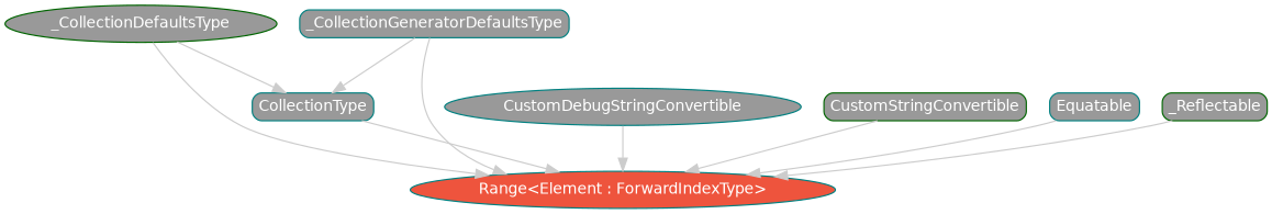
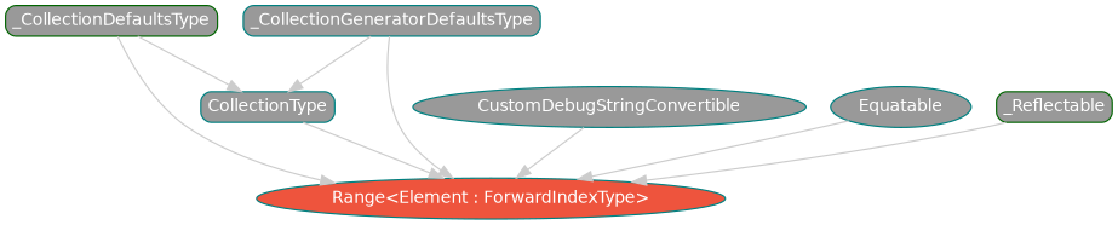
  strict digraph {
    node [color=teal fillcolor="#999999" fontcolor=white fontname=Helvetica fontsize=12 margin="0.07,0.05" shape=box style="filled,rounded"]
    edge [color="#cccccc"]
    "Range<Element : ForwardIndexType>" [fillcolor="#ee543d" height=0.3 shape=ellipse style=filled]
    CollectionType [height=0.3]
    CustomDebugStringConvertible [height=0.3 shape=ellipse]
-   CustomStringConvertible [color=darkgreen height=0.3]
-   Equatable [height=0.3]
-   _CollectionDefaultsType [color=darkgreen height=0.3 shape=ellipse]
+   Equatable [height=0.3 shape=ellipse]
+   _CollectionDefaultsType [color=darkgreen height=0.3]
    _CollectionGeneratorDefaultsType [height=0.3]
    _Reflectable [color=darkgreen height=0.3]
    subgraph sub_1 {
      rank=max
      "Range<Element : ForwardIndexType>"
    }
    CollectionType -> "Range<Element : ForwardIndexType>"
    CustomDebugStringConvertible -> "Range<Element : ForwardIndexType>"
-   CustomStringConvertible -> "Range<Element : ForwardIndexType>"
    Equatable -> "Range<Element : ForwardIndexType>"
    _CollectionDefaultsType -> "Range<Element : ForwardIndexType>"
    _CollectionDefaultsType -> CollectionType
    _CollectionGeneratorDefaultsType -> "Range<Element : ForwardIndexType>"
    _CollectionGeneratorDefaultsType -> CollectionType
    _Reflectable -> "Range<Element : ForwardIndexType>"
  }
